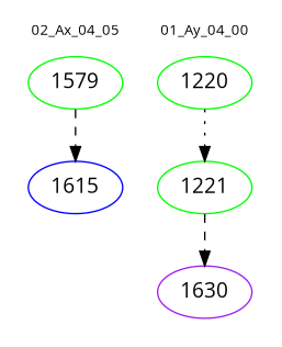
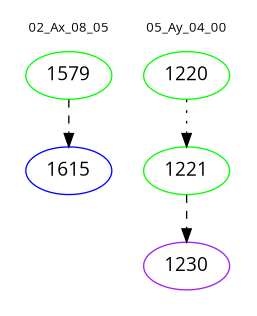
  digraph {
    fontname="Open Sans"
    node [color=green fontname="Open Sans"]
    edge [color=black fontname="Open Sans" style=dashed]
    n1 [label=1579]
    n2 [color=blue label=1615]
    n3 [label=1220]
    n4 [label=1221]
-   n5 [color=purple label=1630]
+   n5 [color=purple label=1230]
    subgraph cluster_1 {
      color=white
      fontsize=10
-     label="02_Ax_04_05"
+     label="02_Ax_08_05"
      n1
      n2
    }
    subgraph cluster_2 {
      color=white
      fontsize=10
-     label="01_Ay_04_00"
+     label="05_Ay_04_00"
      n3
      n4
      n5
    }
    n1 -> n2
    n3 -> n4 [style=dotted]
    n4 -> n5
  }
